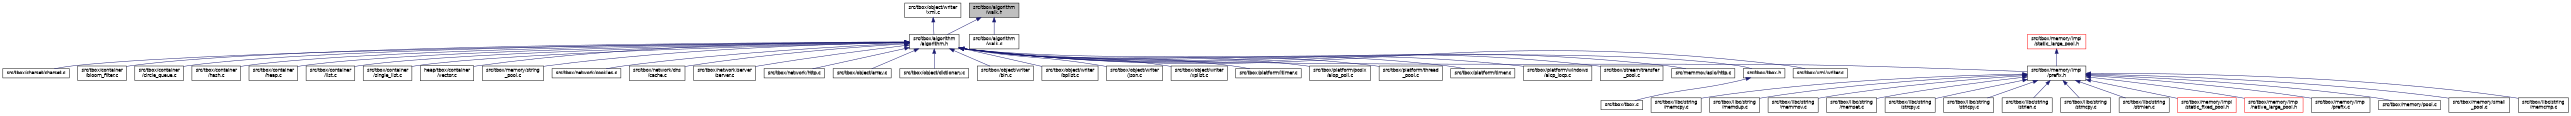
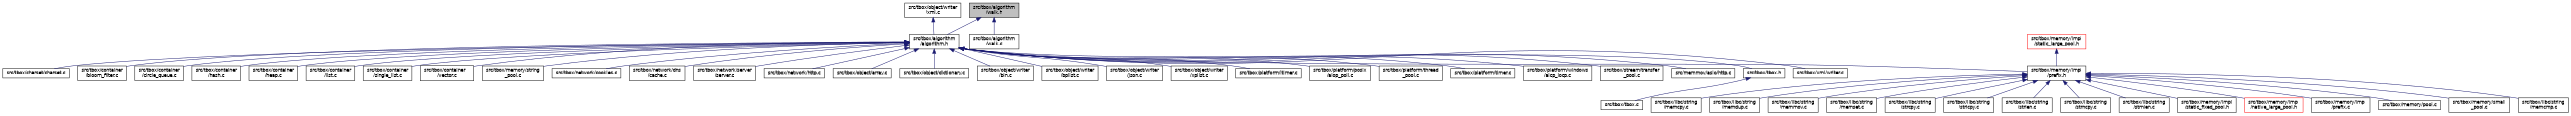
  digraph {
    fontname="DejaVu Sans"
    node [color=black fillcolor=white fontname="DejaVu Sans" fontsize=10 shape=record style=filled]
    edge [color=midnightblue dir=back fontname="DejaVu Sans" fontsize=10 labelfontname=CourierNew labelfontsize=10 style=solid]
    n1 [fillcolor=grey75 fontcolor=black height=0.2 label="src/tbox/algorithm\l/walk.h" width=0.4]
    n2 [height=0.2 label="src/tbox/algorithm\l/algorithm.h" width=0.4]
    n3 [height=0.2 label="src/tbox/algorithm\l/walk.c" width=0.4]
    n4 [height=0.2 label="src/memmov/asio/http.c" width=0.4]
    n5 [height=0.2 label="src/tbox/charset/charset.c" width=0.4]
    n6 [height=0.2 label="src/tbox/container\l/bloom_filter.c" width=0.4]
    n7 [height=0.2 label="src/tbox/container\l/circle_queue.c" width=0.4]
    n8 [height=0.2 label="src/tbox/container\l/hash.c" width=0.4]
    n9 [height=0.2 label="src/tbox/container\l/heap.c" width=0.4]
    n10 [height=0.2 label="src/tbox/container\l/list.c" width=0.4]
    n11 [height=0.2 label="src/tbox/container\l/single_list.c" width=0.4]
-   n12 [height=0.2 label="heap/tbox/container\l/vector.c" width=0.4]
+   n12 [height=0.2 label="src/tbox/container\l/vector.c" width=0.4]
    n13 [height=0.2 label="src/tbox/memory/impl\l/prefix.h" width=0.4]
    n14 [height=0.2 label="src/tbox/memory/string\l_pool.c" width=0.4]
    n15 [height=0.2 label="src/tbox/network/cookies.c" width=0.4]
    n16 [height=0.2 label="src/tbox/network/dns\l/cache.c" width=0.4]
    n17 [height=0.2 label="src/tbox/network/server\l/server.c" width=0.4]
    n18 [height=0.2 label="src/tbox/network/http.c" width=0.4]
    n19 [height=0.2 label="src/tbox/object/array.c" width=0.4]
    n20 [height=0.2 label="src/tbox/object/dictionary.c" width=0.4]
    n21 [height=0.2 label="src/tbox/object/writer\l/bin.c" width=0.4]
    n22 [height=0.2 label="src/tbox/object/writer\l/bplist.c" width=0.4]
    n23 [height=0.2 label="src/tbox/object/writer\l/json.c" width=0.4]
    n24 [height=0.2 label="src/tbox/object/writer\l/xplist.c" width=0.4]
    n25 [height=0.2 label="src/tbox/platform/ltimer.c" width=0.4]
    n26 [height=0.2 label="src/tbox/platform/posix\l/aiop_poll.c" width=0.4]
    n27 [height=0.2 label="src/tbox/platform/thread\l_pool.c" width=0.4]
    n28 [height=0.2 label="src/tbox/platform/timer.c" width=0.4]
    n29 [height=0.2 label="src/tbox/platform/windows\l/aicp_iocp.c" width=0.4]
    n30 [height=0.2 label="src/tbox/stream/transfer\l_pool.c" width=0.4]
    n31 [height=0.2 label="src/tbox/tbox.h" width=0.4]
    n32 [height=0.2 label="src/tbox/xml/writer.c" width=0.4]
    n33 [height=0.2 label="src/tbox/libc/string\l/memcmp.c" width=0.4]
    n34 [height=0.2 label="src/tbox/libc/string\l/memcpy.c" width=0.4]
    n35 [height=0.2 label="src/tbox/libc/string\l/memdup.c" width=0.4]
    n36 [height=0.2 label="src/tbox/libc/string\l/memmov.c" width=0.4]
    n37 [height=0.2 label="src/tbox/libc/string\l/memset.c" width=0.4]
    n38 [height=0.2 label="src/tbox/libc/string\l/strcpy.c" width=0.4]
    n39 [height=0.2 label="src/tbox/libc/string\l/strlcpy.c" width=0.4]
    n40 [height=0.2 label="src/tbox/libc/string\l/strlen.c" width=0.4]
    n41 [height=0.2 label="src/tbox/libc/string\l/strncpy.c" width=0.4]
    n42 [height=0.2 label="src/tbox/libc/string\l/strnlen.c" width=0.4]
-   n43 [color=red height=0.2 label="src/tbox/memory/impl\l/static_fixed_pool.h" width=0.4]
+   n43 [height=0.2 label="src/tbox/memory/impl\l/static_fixed_pool.h" width=0.4]
    n44 [color=red height=0.2 label="src/tbox/memory/impl\l/native_large_pool.h" width=0.4]
    n45 [height=0.2 label="src/tbox/memory/impl\l/prefix.c" width=0.4]
    n46 [height=0.2 label="src/tbox/memory/pool.c" width=0.4]
    n47 [height=0.2 label="src/tbox/memory/small\l_pool.c" width=0.4]
    n48 [height=0.2 label="src/tbox/object/writer\l/xml.c" width=0.4]
    n49 [height=0.2 label="src/tbox/tbox.c" width=0.4]
    n50 [color=red height=0.2 label="src/tbox/memory/impl\l/static_large_pool.h" width=0.4]
    n1 -> n2
    n1 -> n3
    n2 -> n4
    n2 -> n5
    n2 -> n6
    n2 -> n7
    n2 -> n8
    n2 -> n9
    n2 -> n10
    n2 -> n11
    n2 -> n12
    n2 -> n13
    n2 -> n14
    n2 -> n15
    n2 -> n16
    n2 -> n17
    n2 -> n18
    n2 -> n19
    n2 -> n20
    n2 -> n21
    n2 -> n22
    n2 -> n23
    n2 -> n24
    n2 -> n25
    n2 -> n26
    n2 -> n27
    n2 -> n28
    n2 -> n29
    n2 -> n30
    n2 -> n31
    n2 -> n32
    n13 -> n33
    n13 -> n34
    n13 -> n35
    n13 -> n36
    n13 -> n37
    n13 -> n38
    n13 -> n39
    n13 -> n40
    n13 -> n41
    n13 -> n42
    n13 -> n43
    n13 -> n44
    n13 -> n45
    n13 -> n46
    n13 -> n47
    n31 -> n49
    n48 -> n2
    n50 -> n13
  }
